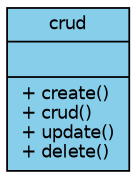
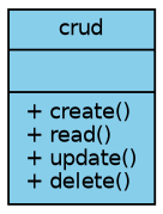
  digraph {
-   n1 [color=black fillcolor=skyblue fontcolor=black fontname=Helvetica fontsize=10 height=0.2 label="{crud\n||+ create()\l+ crud()\l+ update()\l+ delete()\l}" shape=record style=filled width=0.4]
+   n1 [color=black fillcolor=skyblue fontcolor=black fontname=Helvetica fontsize=10 height=0.2 label="{crud\n||+ create()\l+ read()\l+ update()\l+ delete()\l}" shape=record style=filled width=0.4]
  }
